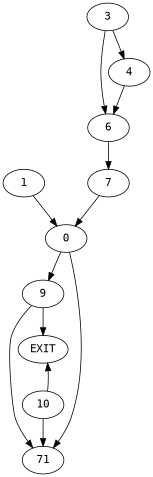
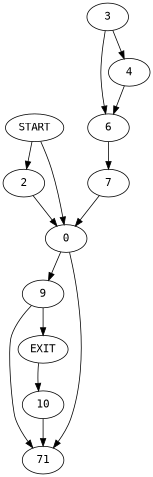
  digraph {
    fontname="DejaVu Sans Mono"
    node [fontname="DejaVu Sans Mono"]
    edge [fontname="DejaVu Sans Mono"]
-   1
+   n1 [label=START]
+   1 [label=2]
    n3 [label=0]
    9
    n5 [label=71]
    3
    6
    4
    7
    n10 [label=EXIT]
    10
+   n1 -> 1
+   n1 -> n3
    1 -> n3
    n3 -> 9
    n3 -> n5
    9 -> n5
    9 -> n10
    3 -> 6
    3 -> 4
    6 -> 7
    4 -> 6
    7 -> n3
    10 -> n5
-   10 -> n10
+   n10 -> 10
  }
